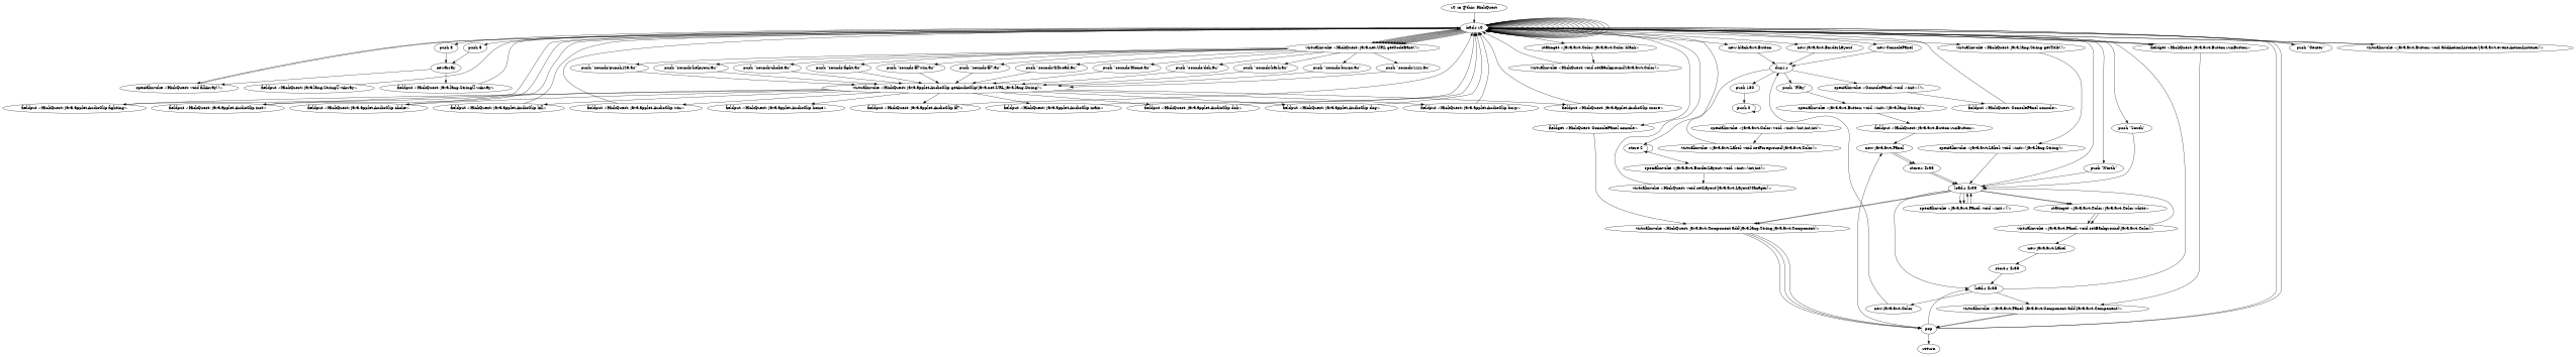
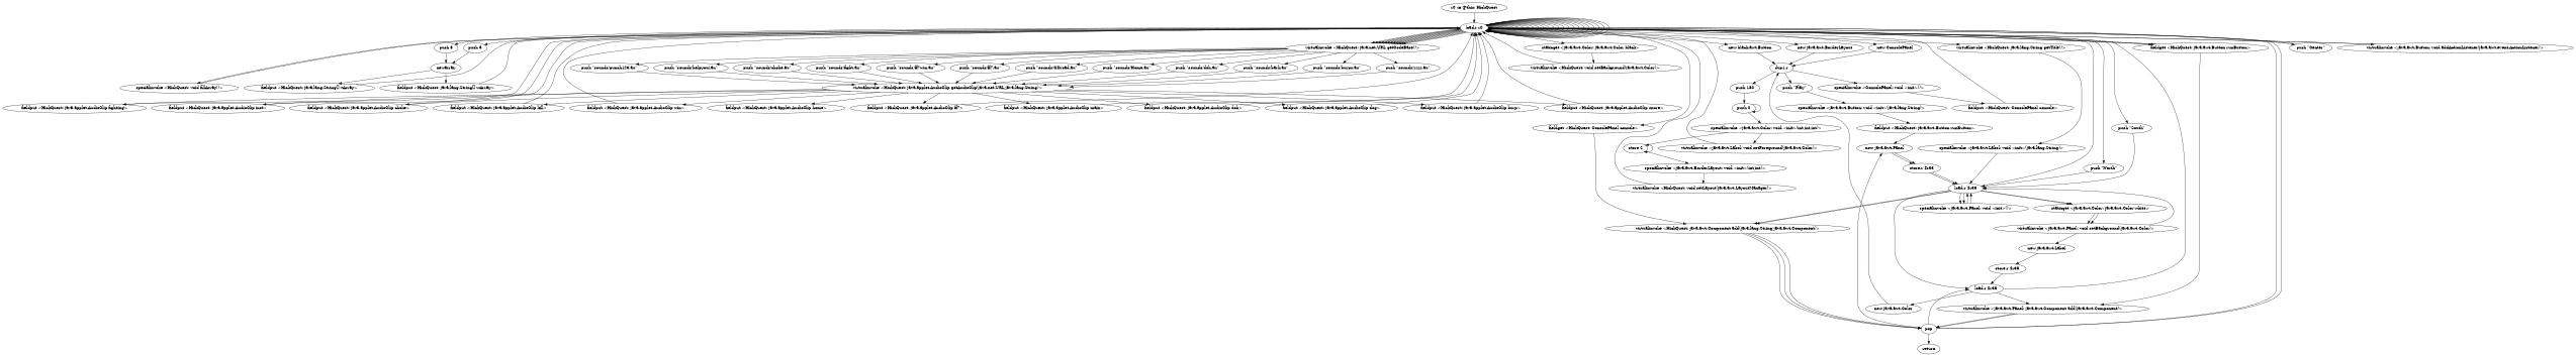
  digraph {
    "r0 := @this: HickQuest"
    "load.r r0"
    "push 5"
    "push 8"
    "specialinvoke <HickQuest: void fillArray()>"
    "virtualinvoke <HickQuest: java.net.URL getCodeBase()>"
    "staticget <java.awt.Color: java.awt.Color black>"
    "new java.awt.BorderLayout"
    "new ConsolePanel"
    "push \"Center\""
    "fieldget <HickQuest: ConsolePanel console>"
    "virtualinvoke <HickQuest: java.lang.String getTitle()>"
    "push \"North\""
    n14 [label="new black.awt.Button"]
    "fieldget <HickQuest: java.awt.Button runButton>"
    "virtualinvoke <java.awt.Button: void addActionListener(java.awt.event.ActionListener)>"
    "push \"South\""
    newarray
    "push \"sounds/punch123.au\""
    "push \"sounds/helpyoui.au\""
    "push \"sounds/choke.au\""
    "push \"sounds/fight.au\""
    "push \"sounds/ff7win.au\""
    "push \"sounds/ff7.au\""
    "push \"sounds/GDroad.au\""
    "push \"sounds/Home.au\""
    "push \"sounds/doh.au\""
    "push \"sounds/bark.au\""
    "push \"sounds/burps.au\""
    "push \"sounds/zzzz.au\""
    "virtualinvoke <HickQuest: void setBackground(java.awt.Color)>"
    "dup1.r"
    "virtualinvoke <HickQuest: java.awt.Component add(java.lang.String,java.awt.Component)>"
    "specialinvoke <java.awt.Label: void <init>(java.lang.String)>"
    "load.r $r33"
    "virtualinvoke <java.awt.Panel: java.awt.Component add(java.awt.Component)>"
    "fieldput <HickQuest: java.lang.String[] vArray>"
    "fieldput <HickQuest: java.lang.String[] wArray>"
    "virtualinvoke <HickQuest: java.applet.AudioClip getAudioClip(java.net.URL,java.lang.String)>"
    "fieldput <HickQuest: java.applet.AudioClip fighting>"
    "fieldput <HickQuest: java.applet.AudioClip inst>"
    "fieldput <HickQuest: java.applet.AudioClip choke>"
    "fieldput <HickQuest: java.applet.AudioClip kill>"
    "fieldput <HickQuest: java.applet.AudioClip win>"
    "fieldput <HickQuest: java.applet.AudioClip ff7>"
    "fieldput <HickQuest: java.applet.AudioClip main>"
    "fieldput <HickQuest: java.applet.AudioClip home>"
    "fieldput <HickQuest: java.applet.AudioClip doh>"
    "fieldput <HickQuest: java.applet.AudioClip dog>"
    "fieldput <HickQuest: java.applet.AudioClip burp>"
    "fieldput <HickQuest: java.applet.AudioClip snore>"
    n52 [label="store 2"]
    "specialinvoke <ConsolePanel: void <init>()>"
    "push 180"
    "push \"Play\""
    "specialinvoke <java.awt.BorderLayout: void <init>(int,int)>"
    "fieldput <HickQuest: ConsolePanel console>"
    "push 0"
    "specialinvoke <java.awt.Button: void <init>(java.lang.String)>"
    "virtualinvoke <HickQuest: void setLayout(java.awt.LayoutManager)>"
    pop
    "new java.awt.Panel"
    "load.r $r35"
    return
    "store.r $r33"
    "new java.awt.Color"
    "specialinvoke <java.awt.Panel: void <init>()>"
    "staticget <java.awt.Color: java.awt.Color white>"
    "virtualinvoke <java.awt.Panel: void setBackground(java.awt.Color)>"
    "new java.awt.Label"
    "store.r $r35"
    "specialinvoke <java.awt.Color: void <init>(int,int,int)>"
    "virtualinvoke <java.awt.Label: void setForeground(java.awt.Color)>"
    "fieldput <HickQuest: java.awt.Button runButton>"
    "r0 := @this: HickQuest" -> "load.r r0"
    "load.r r0" -> "load.r r0"
    "load.r r0" -> "load.r r0"
    "load.r r0" -> "load.r r0"
    "load.r r0" -> "load.r r0"
    "load.r r0" -> "load.r r0"
    "load.r r0" -> "load.r r0"
    "load.r r0" -> "load.r r0"
    "load.r r0" -> "load.r r0"
    "load.r r0" -> "load.r r0"
    "load.r r0" -> "load.r r0"
    "load.r r0" -> "load.r r0"
    "load.r r0" -> "load.r r0"
    "load.r r0" -> "load.r r0"
    "load.r r0" -> "load.r r0"
    "load.r r0" -> "load.r r0"
    "load.r r0" -> "load.r r0"
    "load.r r0" -> "load.r r0"
    "load.r r0" -> "load.r r0"
    "load.r r0" -> "load.r r0"
    "load.r r0" -> "load.r r0"
    "load.r r0" -> "load.r r0"
    "load.r r0" -> "load.r r0"
    "load.r r0" -> "load.r r0"
    "load.r r0" -> "load.r r0"
    "load.r r0" -> "push 5"
    "load.r r0" -> "push 8"
    "load.r r0" -> "specialinvoke <HickQuest: void fillArray()>"
    "load.r r0" -> "virtualinvoke <HickQuest: java.net.URL getCodeBase()>"
    "load.r r0" -> "virtualinvoke <HickQuest: java.net.URL getCodeBase()>"
    "load.r r0" -> "virtualinvoke <HickQuest: java.net.URL getCodeBase()>"
    "load.r r0" -> "virtualinvoke <HickQuest: java.net.URL getCodeBase()>"
    "load.r r0" -> "virtualinvoke <HickQuest: java.net.URL getCodeBase()>"
    "load.r r0" -> "virtualinvoke <HickQuest: java.net.URL getCodeBase()>"
    "load.r r0" -> "virtualinvoke <HickQuest: java.net.URL getCodeBase()>"
    "load.r r0" -> "virtualinvoke <HickQuest: java.net.URL getCodeBase()>"
    "load.r r0" -> "virtualinvoke <HickQuest: java.net.URL getCodeBase()>"
    "load.r r0" -> "virtualinvoke <HickQuest: java.net.URL getCodeBase()>"
    "load.r r0" -> "virtualinvoke <HickQuest: java.net.URL getCodeBase()>"
    "load.r r0" -> "virtualinvoke <HickQuest: java.net.URL getCodeBase()>"
    "load.r r0" -> "staticget <java.awt.Color: java.awt.Color black>"
    "load.r r0" -> "new java.awt.BorderLayout"
    "load.r r0" -> "new ConsolePanel"
    "load.r r0" -> "push \"Center\""
    "load.r r0" -> "fieldget <HickQuest: ConsolePanel console>"
    "load.r r0" -> "virtualinvoke <HickQuest: java.lang.String getTitle()>"
    "load.r r0" -> "push \"North\""
    "load.r r0" -> n14
    "load.r r0" -> "fieldget <HickQuest: java.awt.Button runButton>"
    "load.r r0" -> "fieldget <HickQuest: java.awt.Button runButton>"
    "load.r r0" -> "virtualinvoke <java.awt.Button: void addActionListener(java.awt.event.ActionListener)>"
    "load.r r0" -> "push \"South\""
    "push 5" -> newarray
    "push 8" -> newarray
    "specialinvoke <HickQuest: void fillArray()>" -> "load.r r0"
    "virtualinvoke <HickQuest: java.net.URL getCodeBase()>" -> "push \"sounds/punch123.au\""
    "virtualinvoke <HickQuest: java.net.URL getCodeBase()>" -> "push \"sounds/helpyoui.au\""
    "virtualinvoke <HickQuest: java.net.URL getCodeBase()>" -> "push \"sounds/choke.au\""
    "virtualinvoke <HickQuest: java.net.URL getCodeBase()>" -> "push \"sounds/fight.au\""
    "virtualinvoke <HickQuest: java.net.URL getCodeBase()>" -> "push \"sounds/ff7win.au\""
    "virtualinvoke <HickQuest: java.net.URL getCodeBase()>" -> "push \"sounds/ff7.au\""
    "virtualinvoke <HickQuest: java.net.URL getCodeBase()>" -> "push \"sounds/GDroad.au\""
    "virtualinvoke <HickQuest: java.net.URL getCodeBase()>" -> "push \"sounds/Home.au\""
    "virtualinvoke <HickQuest: java.net.URL getCodeBase()>" -> "push \"sounds/doh.au\""
    "virtualinvoke <HickQuest: java.net.URL getCodeBase()>" -> "push \"sounds/bark.au\""
    "virtualinvoke <HickQuest: java.net.URL getCodeBase()>" -> "push \"sounds/burps.au\""
    "virtualinvoke <HickQuest: java.net.URL getCodeBase()>" -> "push \"sounds/zzzz.au\""
    "staticget <java.awt.Color: java.awt.Color black>" -> "virtualinvoke <HickQuest: void setBackground(java.awt.Color)>"
    "new java.awt.BorderLayout" -> "dup1.r"
    "new ConsolePanel" -> "dup1.r"
    "push \"Center\"" -> "load.r r0"
    "fieldget <HickQuest: ConsolePanel console>" -> "virtualinvoke <HickQuest: java.awt.Component add(java.lang.String,java.awt.Component)>"
    "virtualinvoke <HickQuest: java.lang.String getTitle()>" -> "specialinvoke <java.awt.Label: void <init>(java.lang.String)>"
    "push \"North\"" -> "load.r $r33"
    n14 -> "dup1.r"
    "fieldget <HickQuest: java.awt.Button runButton>" -> "load.r r0"
    "fieldget <HickQuest: java.awt.Button runButton>" -> "virtualinvoke <java.awt.Panel: java.awt.Component add(java.awt.Component)>"
    "virtualinvoke <java.awt.Button: void addActionListener(java.awt.event.ActionListener)>" -> "load.r r0"
    "push \"South\"" -> "load.r $r33"
-   newarray -> "specialinvoke <HickQuest: void fillArray()>"
+   newarray -> "fieldput <HickQuest: java.lang.String[] vArray>"
    newarray -> "fieldput <HickQuest: java.lang.String[] wArray>"
    "push \"sounds/punch123.au\"" -> "virtualinvoke <HickQuest: java.applet.AudioClip getAudioClip(java.net.URL,java.lang.String)>"
    "push \"sounds/helpyoui.au\"" -> "virtualinvoke <HickQuest: java.applet.AudioClip getAudioClip(java.net.URL,java.lang.String)>"
    "push \"sounds/choke.au\"" -> "virtualinvoke <HickQuest: java.applet.AudioClip getAudioClip(java.net.URL,java.lang.String)>"
    "push \"sounds/fight.au\"" -> "virtualinvoke <HickQuest: java.applet.AudioClip getAudioClip(java.net.URL,java.lang.String)>"
    "push \"sounds/ff7win.au\"" -> "virtualinvoke <HickQuest: java.applet.AudioClip getAudioClip(java.net.URL,java.lang.String)>"
    "push \"sounds/ff7.au\"" -> "virtualinvoke <HickQuest: java.applet.AudioClip getAudioClip(java.net.URL,java.lang.String)>"
    "push \"sounds/GDroad.au\"" -> "virtualinvoke <HickQuest: java.applet.AudioClip getAudioClip(java.net.URL,java.lang.String)>"
    "push \"sounds/Home.au\"" -> "virtualinvoke <HickQuest: java.applet.AudioClip getAudioClip(java.net.URL,java.lang.String)>"
    "push \"sounds/doh.au\"" -> "virtualinvoke <HickQuest: java.applet.AudioClip getAudioClip(java.net.URL,java.lang.String)>"
    "push \"sounds/bark.au\"" -> "virtualinvoke <HickQuest: java.applet.AudioClip getAudioClip(java.net.URL,java.lang.String)>"
    "push \"sounds/burps.au\"" -> "virtualinvoke <HickQuest: java.applet.AudioClip getAudioClip(java.net.URL,java.lang.String)>"
    "push \"sounds/zzzz.au\"" -> "virtualinvoke <HickQuest: java.applet.AudioClip getAudioClip(java.net.URL,java.lang.String)>"
    "virtualinvoke <HickQuest: void setBackground(java.awt.Color)>" -> "load.r r0"
-   "dup1.r" -> n52
+   "specialinvoke <java.awt.Color: void <init>(int,int,int)>" -> n52
    "dup1.r" -> "specialinvoke <ConsolePanel: void <init>()>"
    "dup1.r" -> "push 180"
    "dup1.r" -> "push \"Play\""
    "virtualinvoke <HickQuest: java.awt.Component add(java.lang.String,java.awt.Component)>" -> pop
    "virtualinvoke <HickQuest: java.awt.Component add(java.lang.String,java.awt.Component)>" -> pop
    "virtualinvoke <HickQuest: java.awt.Component add(java.lang.String,java.awt.Component)>" -> pop
    "specialinvoke <java.awt.Label: void <init>(java.lang.String)>" -> "load.r $r33"
    "load.r $r33" -> "load.r r0"
    "load.r $r33" -> "virtualinvoke <HickQuest: java.awt.Component add(java.lang.String,java.awt.Component)>"
    "load.r $r33" -> "virtualinvoke <HickQuest: java.awt.Component add(java.lang.String,java.awt.Component)>"
    "load.r $r33" -> "load.r $r35"
    "load.r $r33" -> "specialinvoke <java.awt.Panel: void <init>()>"
    "load.r $r33" -> "specialinvoke <java.awt.Panel: void <init>()>"
    "load.r $r33" -> "staticget <java.awt.Color: java.awt.Color white>"
    "load.r $r33" -> "staticget <java.awt.Color: java.awt.Color white>"
    "virtualinvoke <java.awt.Panel: java.awt.Component add(java.awt.Component)>" -> pop
    "virtualinvoke <java.awt.Panel: java.awt.Component add(java.awt.Component)>" -> pop
    "fieldput <HickQuest: java.lang.String[] vArray>" -> "load.r r0"
    "fieldput <HickQuest: java.lang.String[] wArray>" -> "load.r r0"
    "virtualinvoke <HickQuest: java.applet.AudioClip getAudioClip(java.net.URL,java.lang.String)>" -> "fieldput <HickQuest: java.applet.AudioClip fighting>"
    "virtualinvoke <HickQuest: java.applet.AudioClip getAudioClip(java.net.URL,java.lang.String)>" -> "fieldput <HickQuest: java.applet.AudioClip inst>"
    "virtualinvoke <HickQuest: java.applet.AudioClip getAudioClip(java.net.URL,java.lang.String)>" -> "fieldput <HickQuest: java.applet.AudioClip choke>"
    "virtualinvoke <HickQuest: java.applet.AudioClip getAudioClip(java.net.URL,java.lang.String)>" -> "fieldput <HickQuest: java.applet.AudioClip kill>"
    "virtualinvoke <HickQuest: java.applet.AudioClip getAudioClip(java.net.URL,java.lang.String)>" -> "fieldput <HickQuest: java.applet.AudioClip win>"
    "virtualinvoke <HickQuest: java.applet.AudioClip getAudioClip(java.net.URL,java.lang.String)>" -> "fieldput <HickQuest: java.applet.AudioClip ff7>"
    "virtualinvoke <HickQuest: java.applet.AudioClip getAudioClip(java.net.URL,java.lang.String)>" -> "fieldput <HickQuest: java.applet.AudioClip main>"
    "virtualinvoke <HickQuest: java.applet.AudioClip getAudioClip(java.net.URL,java.lang.String)>" -> "fieldput <HickQuest: java.applet.AudioClip home>"
    "virtualinvoke <HickQuest: java.applet.AudioClip getAudioClip(java.net.URL,java.lang.String)>" -> "fieldput <HickQuest: java.applet.AudioClip doh>"
    "virtualinvoke <HickQuest: java.applet.AudioClip getAudioClip(java.net.URL,java.lang.String)>" -> "fieldput <HickQuest: java.applet.AudioClip dog>"
    "virtualinvoke <HickQuest: java.applet.AudioClip getAudioClip(java.net.URL,java.lang.String)>" -> "fieldput <HickQuest: java.applet.AudioClip burp>"
    "virtualinvoke <HickQuest: java.applet.AudioClip getAudioClip(java.net.URL,java.lang.String)>" -> "fieldput <HickQuest: java.applet.AudioClip snore>"
    "fieldput <HickQuest: java.applet.AudioClip fighting>" -> "load.r r0"
    "fieldput <HickQuest: java.applet.AudioClip inst>" -> "load.r r0"
    "fieldput <HickQuest: java.applet.AudioClip choke>" -> "load.r r0"
    "fieldput <HickQuest: java.applet.AudioClip kill>" -> "load.r r0"
    "fieldput <HickQuest: java.applet.AudioClip win>" -> "load.r r0"
    "fieldput <HickQuest: java.applet.AudioClip ff7>" -> "load.r r0"
    "fieldput <HickQuest: java.applet.AudioClip main>" -> "load.r r0"
    "fieldput <HickQuest: java.applet.AudioClip doh>" -> "load.r r0"
    "fieldput <HickQuest: java.applet.AudioClip dog>" -> "load.r r0"
    "fieldput <HickQuest: java.applet.AudioClip burp>" -> "load.r r0"
    "fieldput <HickQuest: java.applet.AudioClip snore>" -> "load.r r0"
    n52 -> n52
    n52 -> "specialinvoke <java.awt.BorderLayout: void <init>(int,int)>"
    "specialinvoke <ConsolePanel: void <init>()>" -> "fieldput <HickQuest: ConsolePanel console>"
    "push 180" -> "push 0"
    "push \"Play\"" -> "specialinvoke <java.awt.Button: void <init>(java.lang.String)>"
    "specialinvoke <java.awt.BorderLayout: void <init>(int,int)>" -> "virtualinvoke <HickQuest: void setLayout(java.awt.LayoutManager)>"
    "fieldput <HickQuest: ConsolePanel console>" -> "load.r r0"
    "push 0" -> "push 0"
+   "push 0" -> "specialinvoke <java.awt.Color: void <init>(int,int,int)>"
    "specialinvoke <java.awt.Button: void <init>(java.lang.String)>" -> "fieldput <HickQuest: java.awt.Button runButton>"
    "virtualinvoke <HickQuest: void setLayout(java.awt.LayoutManager)>" -> "load.r r0"
    pop -> "load.r r0"
    pop -> "load.r r0"
    pop -> "new java.awt.Panel"
    pop -> "load.r $r35"
    pop -> return
    "new java.awt.Panel" -> "store.r $r33"
    "new java.awt.Panel" -> "store.r $r33"
    "load.r $r35" -> "load.r r0"
    "load.r $r35" -> "virtualinvoke <java.awt.Panel: java.awt.Component add(java.awt.Component)>"
    "load.r $r35" -> "new java.awt.Color"
    "store.r $r33" -> "load.r $r33"
    "store.r $r33" -> "load.r $r33"
    "new java.awt.Color" -> "dup1.r"
    "specialinvoke <java.awt.Panel: void <init>()>" -> "load.r $r33"
    "specialinvoke <java.awt.Panel: void <init>()>" -> "load.r $r33"
    "staticget <java.awt.Color: java.awt.Color white>" -> "virtualinvoke <java.awt.Panel: void setBackground(java.awt.Color)>"
    "staticget <java.awt.Color: java.awt.Color white>" -> "virtualinvoke <java.awt.Panel: void setBackground(java.awt.Color)>"
    "virtualinvoke <java.awt.Panel: void setBackground(java.awt.Color)>" -> "load.r $r33"
    "virtualinvoke <java.awt.Panel: void setBackground(java.awt.Color)>" -> "new java.awt.Label"
    "new java.awt.Label" -> "store.r $r35"
    "store.r $r35" -> "load.r $r35"
    "specialinvoke <java.awt.Color: void <init>(int,int,int)>" -> "virtualinvoke <java.awt.Label: void setForeground(java.awt.Color)>"
    "virtualinvoke <java.awt.Label: void setForeground(java.awt.Color)>" -> "load.r r0"
    "fieldput <HickQuest: java.awt.Button runButton>" -> "new java.awt.Panel"
  }
